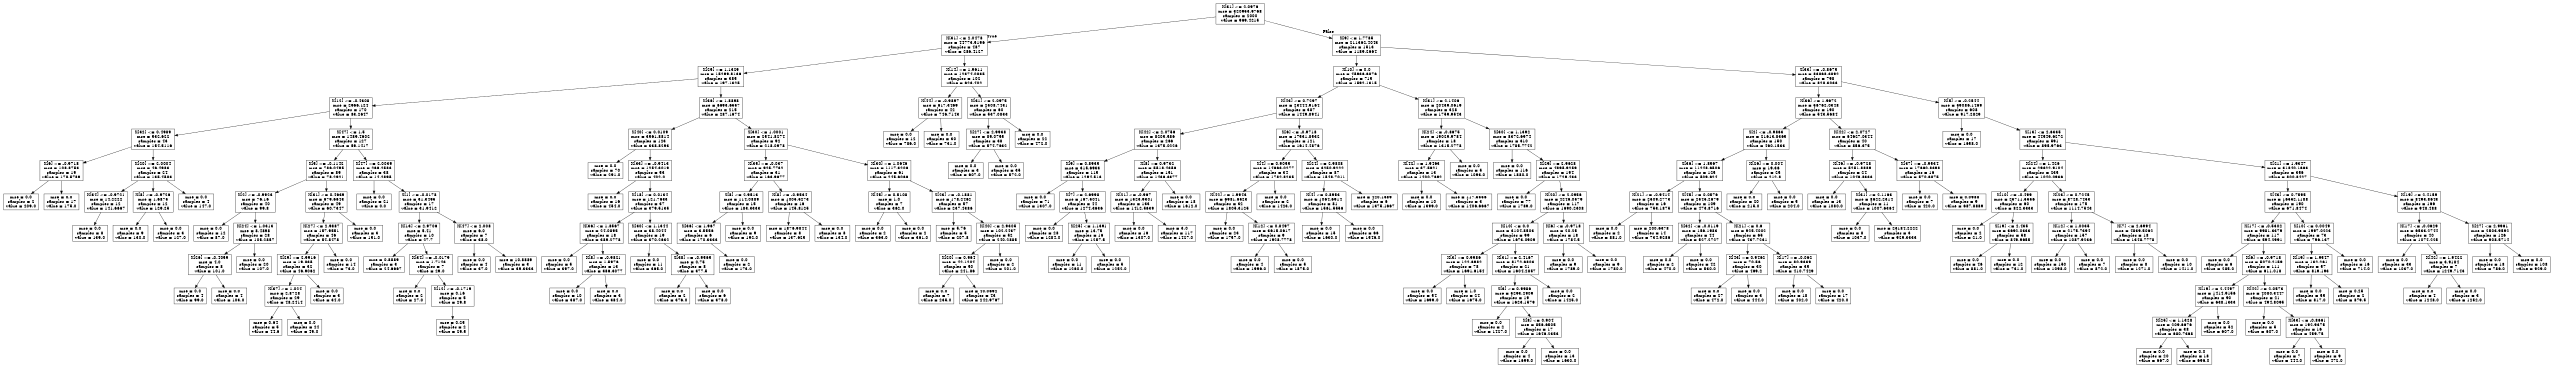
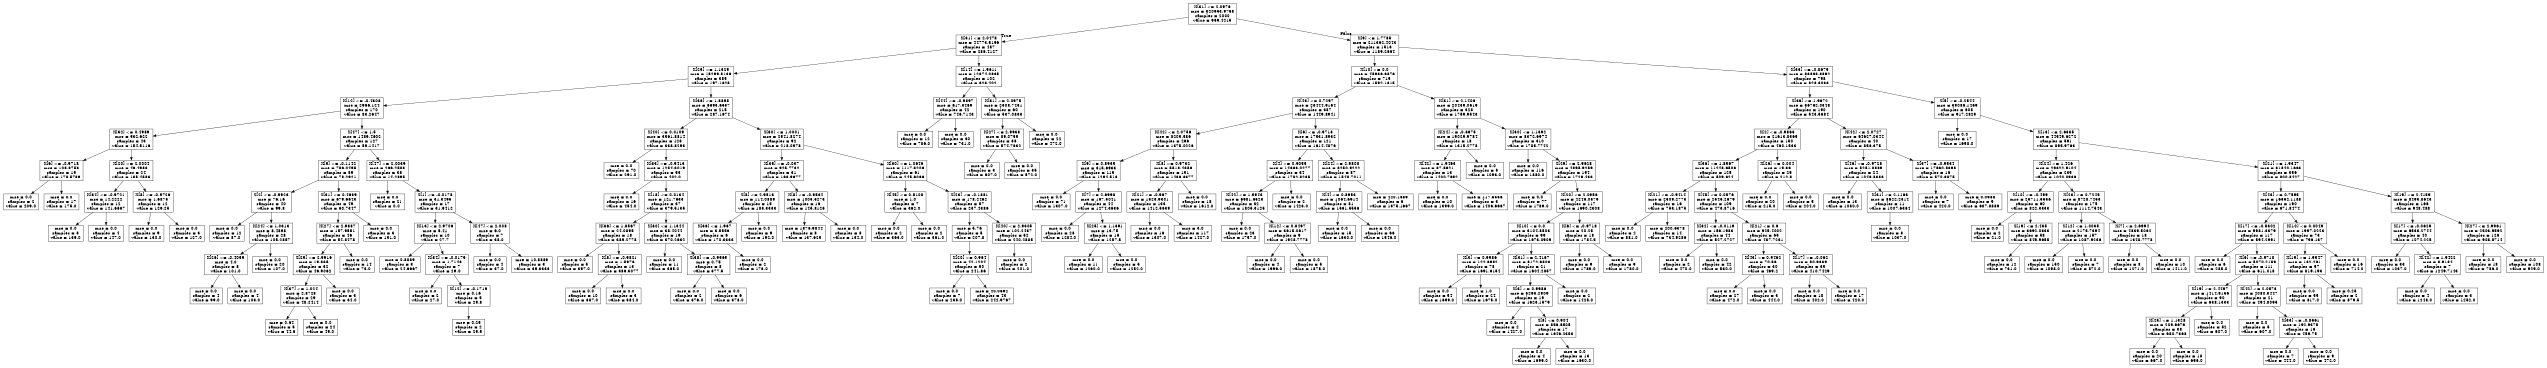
  digraph {
    node [shape=box]
    n1 [label="X[31] <= 2.0976\nmse = 320953.9768\nsamples = 2000\nvalue = 969.4215"]
    n2 [label="X[31] <= 2.0478\nmse = 44773.5196\nsamples = 487\nvalue = 286.4127"]
    n3 [label="X[9] <= 1.7785\nmse = 211362.4043\nsamples = 1513\nvalue = 1189.2664"]
    n4 [label="X[25] <= 1.1329\nmse = 15299.8136\nsamples = 385\nvalue = 197.1325"]
    n5 [label="X[14] <= 1.9611\nmse = 12374.0835\nsamples = 102\nvalue = 623.402"]
    n6 [label="X[10] <= 0.0\nmse = 45936.6876\nsamples = 715\nvalue = 1592.1315"]
    n7 [label="X[33] <= -0.8675\nmse = 83868.3892\nsamples = 798\nvalue = 828.3033"]
    n8 [label="X[12] <= -0.4308\nmse = 2966.124\nsamples = 170\nvalue = 83.2647"]
    n9 [label="X[36] <= 1.8898\nmse = 6693.6557\nsamples = 215\nvalue = 287.1674"]
    n10 [label="X[44] <= -0.9897\nmse = 617.3469\nsamples = 42\nvalue = 746.7143"]
    n11 [label="X[31] <= 2.0975\nmse = 2508.7431\nsamples = 60\nvalue = 537.0833"]
    n12 [label="X[32] <= 0.4989\nmse = 532.622\nsamples = 43\nvalue = 154.5116"]
    n13 [label="X[47] <= 1.5\nmse = 1489.4602\nsamples = 127\nvalue = 59.1417"]
    n14 [label="X[40] <= 0.0109\nmse = 3561.8814\nsamples = 123\nvalue = 338.8293"]
    n15 [label="X[30] <= 1.0001\nmse = 2541.8274\nsamples = 92\nvalue = 218.0978"]
    n16 [label="X[6] <= -0.9718\nmse = 108.8753\nsamples = 19\nvalue = 178.5789"]
    n17 [label="X[20] <= 2.0004\nmse = 46.4983\nsamples = 24\nvalue = 135.4583"]
    n18 [label="X[5] <= -0.1142\nmse = 786.0495\nsamples = 89\nvalue = 78.2921"]
    n19 [label="X[47] <= 2.0039\nmse = 266.2583\nsamples = 38\nvalue = 14.2895"]
    n20 [label="mse = 0.0\nsamples = 2\nvalue = 209.0"]
    n21 [label="mse = 0.0\nsamples = 17\nvalue = 175.0"]
    n22 [label="X[34] <= -0.9721\nmse = 14.2222\nsamples = 12\nvalue = 141.6667"]
    n23 [label="X[8] <= -0.9726\nmse = 1.6875\nsamples = 12\nvalue = 129.25"]
    n24 [label="mse = 0.0\nsamples = 8\nvalue = 139.0"]
    n25 [label="mse = 0.0\nsamples = 4\nvalue = 147.0"]
    n26 [label="mse = 0.0\nsamples = 9\nvalue = 130.0"]
    n27 [label="mse = 0.0\nsamples = 3\nvalue = 127.0"]
    n28 [label="X[2] <= -0.9923\nmse = 76.16\nsamples = 40\nvalue = 99.8"]
    n29 [label="X[31] <= 0.4639\nmse = 679.6643\nsamples = 49\nvalue = 60.7347"]
    n30 [label="mse = 0.0\nsamples = 21\nvalue = 0.0"]
    n31 [label="X[1] <= -0.0178\nmse = 31.3495\nsamples = 17\nvalue = 31.9412"]
    n32 [label="mse = 0.0\nsamples = 12\nvalue = 87.0"]
    n33 [label="X[24] <= 1.0313\nmse = 8.4898\nsamples = 28\nvalue = 105.2857"]
    n34 [label="X[27] <= 2.9887\nmse = 157.9551\nsamples = 46\nvalue = 54.8478"]
    n35 [label="mse = 0.0\nsamples = 3\nvalue = 151.0"]
    n36 [label="X[26] <= -0.4059\nmse = 4.0\nsamples = 8\nvalue = 101.0"]
    n37 [label="mse = 0.0\nsamples = 20\nvalue = 107.0"]
    n38 [label="mse = 0.0\nsamples = 4\nvalue = 99.0"]
    n39 [label="mse = 0.0\nsamples = 4\nvalue = 103.0"]
    n40 [label="X[29] <= 2.9916\nmse = 19.835\nsamples = 32\nvalue = 46.9062"]
    n41 [label="mse = 0.0\nsamples = 14\nvalue = 73.0"]
    n42 [label="X[37] <= 1.024\nmse = 2.8728\nsamples = 29\nvalue = 48.2414"]
    n43 [label="mse = 0.0\nsamples = 3\nvalue = 34.0"]
    n44 [label="mse = 0.64\nsamples = 5\nvalue = 44.6"]
    n45 [label="mse = 0.0\nsamples = 24\nvalue = 49.0"]
    n46 [label="X[13] <= 2.9706\nmse = 5.41\nsamples = 10\nvalue = 27.7"]
    n47 [label="X[47] <= 2.008\nmse = 6.0\nsamples = 7\nvalue = 38.0"]
    n48 [label="mse = 0.8889\nsamples = 3\nvalue = 24.6667"]
    n49 [label="X[34] <= -0.0179\nmse = 1.7143\nsamples = 7\nvalue = 29.0"]
    n50 [label="mse = 0.0\nsamples = 4\nvalue = 37.0"]
    n51 [label="mse = 10.8889\nsamples = 3\nvalue = 39.3333"]
    n52 [label="mse = 0.0\nsamples = 2\nvalue = 27.0"]
    n53 [label="X[12] <= -0.1719\nmse = 0.16\nsamples = 5\nvalue = 29.8"]
    n54 [label="mse = 0.25\nsamples = 2\nvalue = 29.5"]
    n55 [label="mse = 0.0\nsamples = 70\nvalue = 291.0"]
    n56 [label="X[33] <= -0.9413\nmse = 1254.3019\nsamples = 53\nvalue = 402.0"]
    n57 [label="X[35] <= -0.037\nmse = 925.7732\nsamples = 31\nvalue = 163.9677"]
    n58 [label="X[30] <= 1.0646\nmse = 1117.3206\nsamples = 61\nvalue = 245.6066"]
    n59 [label="mse = 0.0\nsamples = 16\nvalue = 454.0"]
    n60 [label="X[18] <= 0.0134\nmse = 121.7633\nsamples = 37\nvalue = 379.5135"]
    n61 [label="X[36] <= 1.8567\nmse = 24.0895\nsamples = 18\nvalue = 389.2778"]
    n62 [label="X[30] <= 1.1344\nmse = 38.4044\nsamples = 19\nvalue = 370.2632"]
    n63 [label="mse = 0.0\nsamples = 5\nvalue = 397.0"]
    n64 [label="X[8] <= -0.9821\nmse = 1.5976\nsamples = 13\nvalue = 386.3077"]
    n65 [label="mse = 0.0\nsamples = 11\nvalue = 365.0"]
    n66 [label="X[38] <= -0.9565\nmse = 0.75\nsamples = 8\nvalue = 377.5"]
    n67 [label="mse = 0.0\nsamples = 10\nvalue = 387.0"]
    n68 [label="mse = 0.0\nsamples = 3\nvalue = 384.0"]
    n69 [label="mse = 0.0\nsamples = 2\nvalue = 376.0"]
    n70 [label="mse = 0.0\nsamples = 6\nvalue = 378.0"]
    n71 [label="X[8] <= 2.9513\nmse = 114.0889\nsamples = 15\nvalue = 183.3333"]
    n72 [label="X[8] <= -0.9534\nmse = 1005.5273\nsamples = 16\nvalue = 145.8125"]
    n73 [label="X[45] <= 0.5108\nmse = 1.0\nsamples = 7\nvalue = 362.0"]
    n74 [label="X[23] <= -0.1881\nmse = 178.2462\nsamples = 57\nvalue = 237.4386"]
    n75 [label="X[36] <= 1.967\nmse = 3.5556\nsamples = 6\nvalue = 170.3333"]
    n76 [label="mse = 0.0\nsamples = 9\nvalue = 192.0"]
    n77 [label="mse = 1876.9844\nsamples = 8\nvalue = 137.625"]
    n78 [label="mse = 0.0\nsamples = 8\nvalue = 134.0"]
    n79 [label="mse = 0.0\nsamples = 2\nvalue = 173.0"]
    n80 [label="mse = 0.0\nsamples = 2\nvalue = 363.0"]
    n81 [label="mse = 0.0\nsamples = 2\nvalue = 361.0"]
    n82 [label="mse = 5.76\nsamples = 5\nvalue = 207.8"]
    n83 [label="X[40] <= 2.9305\nmse = 102.2437\nsamples = 52\nvalue = 240.2885"]
    n84 [label="X[20] <= 0.964\nmse = 42.1204\nsamples = 50\nvalue = 241.86"]
    n85 [label="mse = 0.0\nsamples = 2\nvalue = 201.0"]
    n86 [label="mse = 0.0\nsamples = 7\nvalue = 235.0"]
    n87 [label="mse = 40.0692\nsamples = 43\nvalue = 242.9767"]
    n88 [label="mse = 0.0\nsamples = 12\nvalue = 786.0"]
    n89 [label="mse = 0.0\nsamples = 30\nvalue = 731.0"]
    n90 [label="X[27] <= 2.9938\nmse = 89.0755\nsamples = 38\nvalue = 574.7632"]
    n91 [label="mse = 0.0\nsamples = 22\nvalue = 472.0"]
    n92 [label="mse = 0.0\nsamples = 3\nvalue = 607.0"]
    n93 [label="mse = 0.0\nsamples = 35\nvalue = 572.0"]
    n94 [label="X[43] <= 0.7297\nmse = 23444.9164\nsamples = 387\nvalue = 1449.8941"]
    n95 [label="X[31] <= 2.1406\nmse = 20439.0619\nsamples = 328\nvalue = 1759.9543"]
    n96 [label="X[36] <= 1.9672\nmse = 56762.0348\nsamples = 190\nvalue = 543.5684"]
    n97 [label="X[5] <= -0.2544\nmse = 59086.1469\nsamples = 608\nvalue = 917.2829"]
    n98 [label="X[42] <= 2.0756\nmse = 8205.586\nsamples = 266\nvalue = 1375.0226"]
    n99 [label="X[6] <= -0.9718\nmse = 17531.8532\nsamples = 121\nvalue = 1614.4876"]
    n100 [label="X[24] <= -0.8675\nmse = 19029.9784\nsamples = 18\nvalue = 1315.2778"]
    n101 [label="X[30] <= 1.1392\nmse = 8372.6974\nsamples = 310\nvalue = 1785.7742"]
    n102 [label="X[9] <= 0.8935\nmse = 315.6933\nsamples = 115\nvalue = 1294.513"]
    n103 [label="X[8] <= 0.9732\nmse = 5518.4356\nsamples = 151\nvalue = 1436.3377"]
    n104 [label="X[4] <= 0.9055\nmse = 14663.0277\nsamples = 34\nvalue = 1782.8235"]
    n105 [label="X[24] <= 2.9808\nmse = 3250.9222\nsamples = 87\nvalue = 1548.7011"]
    n106 [label="mse = 0.0\nsamples = 71\nvalue = 1307.0"]
    n107 [label="X[7] <= 2.6998\nmse = 167.5041\nsamples = 44\nvalue = 1274.3636"]
    n108 [label="X[21] <= -0.967\nmse = 1523.9301\nsamples = 133\nvalue = 1412.5639"]
    n109 [label="mse = 0.0\nsamples = 18\nvalue = 1612.0"]
    n110 [label="mse = 0.0\nsamples = 28\nvalue = 1284.0"]
    n111 [label="X[25] <= 1.1391\nmse = 13.75\nsamples = 16\nvalue = 1257.5"]
    n112 [label="mse = 0.0\nsamples = 11\nvalue = 1260.0"]
    n113 [label="mse = 0.0\nsamples = 5\nvalue = 1252.0"]
    n114 [label="mse = 0.0\nsamples = 16\nvalue = 1307.0"]
    n115 [label="mse = 3.0\nsamples = 117\nvalue = 1427.0"]
    n116 [label="X[42] <= 1.9943\nmse = 6981.6523\nsamples = 32\nvalue = 1805.3125"]
    n117 [label="mse = 0.0\nsamples = 2\nvalue = 1423.0"]
    n118 [label="X[4] <= 0.8953\nmse = 1064.6914\nsamples = 81\nvalue = 1561.5556"]
    n119 [label="mse = 420.1389\nsamples = 6\nvalue = 1375.1667"]
    n120 [label="mse = 0.0\nsamples = 23\nvalue = 1757.0"]
    n121 [label="X[12] <= 0.8497\nmse = 3615.0617\nsamples = 9\nvalue = 1928.7778"]
    n122 [label="mse = 0.0\nsamples = 4\nvalue = 1996.0"]
    n123 [label="mse = 0.0\nsamples = 5\nvalue = 1875.0"]
    n124 [label="mse = 0.0\nsamples = 15\nvalue = 1630.0"]
    n125 [label="mse = 0.0\nsamples = 66\nvalue = 1546.0"]
    n126 [label="X[42] <= 1.9463\nmse = 37.5621\nsamples = 13\nvalue = 1400.7692"]
    n127 [label="mse = 0.0\nsamples = 5\nvalue = 1093.0"]
    n128 [label="mse = 0.0\nsamples = 116\nvalue = 1880.0"]
    n129 [label="X[29] <= 2.9628\nmse = 4895.9259\nsamples = 194\nvalue = 1729.433"]
    n130 [label="mse = 0.0\nsamples = 10\nvalue = 1399.0"]
    n131 [label="mse = 117.5556\nsamples = 3\nvalue = 1406.6667"]
    n132 [label="mse = 0.0\nsamples = 77\nvalue = 1789.0"]
    n133 [label="X[20] <= 2.0956\nmse = 4246.0579\nsamples = 117\nvalue = 1690.2308"]
    n134 [label="X[10] <= 0.0\nmse = 3104.8503\nsamples = 99\nvalue = 1673.0909"]
    n135 [label="X[6] <= -0.9718\nmse = 20.25\nsamples = 18\nvalue = 1784.5"]
    n136 [label="X[3] <= 0.9986\nmse = 122.6982\nsamples = 78\nvalue = 1691.6154"]
    n137 [label="X[31] <= 2.4167\nmse = 8172.6803\nsamples = 21\nvalue = 1604.2857"]
    n138 [label="mse = 0.0\nsamples = 9\nvalue = 1789.0"]
    n139 [label="mse = 0.0\nsamples = 9\nvalue = 1780.0"]
    n140 [label="mse = 0.0\nsamples = 54\nvalue = 1699.0"]
    n141 [label="mse = 1.0\nsamples = 24\nvalue = 1675.0"]
    n142 [label="X[3] <= 0.9986\nmse = 5293.2909\nsamples = 19\nvalue = 1623.1579"]
    n143 [label="mse = 0.0\nsamples = 2\nvalue = 1425.0"]
    n144 [label="mse = 0.0\nsamples = 2\nvalue = 1427.0"]
    n145 [label="X[8] <= 0.904\nmse = 856.6505\nsamples = 17\nvalue = 1646.2353"]
    n146 [label="mse = 0.0\nsamples = 4\nvalue = 1699.0"]
    n147 [label="mse = 0.0\nsamples = 13\nvalue = 1630.0"]
    n148 [label="X[2] <= -0.9863\nmse = 21613.8365\nsamples = 150\nvalue = 460.1533"]
    n149 [label="X[42] <= 2.0727\nmse = 64627.0344\nsamples = 40\nvalue = 856.375"]
    n150 [label="mse = 0.0\nsamples = 17\nvalue = 1658.0"]
    n151 [label="X[13] <= 2.6335\nmse = 44549.6272\nsamples = 591\nvalue = 895.9763"]
    n152 [label="X[36] <= 1.8567\nmse = 11248.6506\nsamples = 125\nvalue = 509.624"]
    n153 [label="X[26] <= 0.004\nmse = 19.36\nsamples = 25\nvalue = 212.8"]
    n154 [label="X[46] <= -0.9728\nmse = 5251.8889\nsamples = 24\nvalue = 1046.8333"]
    n155 [label="X[37] <= -0.9534\nmse = 17660.8398\nsamples = 16\nvalue = 570.6875"]
    n156 [label="X[21] <= -0.9414\nmse = 2509.2773\nsamples = 16\nvalue = 753.1875"]
    n157 [label="X[45] <= 0.0576\nmse = 2545.2679\nsamples = 109\nvalue = 473.8716"]
    n158 [label="mse = 0.0\nsamples = 20\nvalue = 215.0"]
    n159 [label="mse = 0.0\nsamples = 5\nvalue = 204.0"]
    n160 [label="mse = 0.0\nsamples = 2\nvalue = 881.0"]
    n161 [label="mse = 200.6378\nsamples = 14\nvalue = 734.9286"]
    n162 [label="X[32] <= -0.0119\nmse = 156.1983\nsamples = 44\nvalue = 527.2727"]
    n163 [label="X[21] <= 0.6\nmse = 925.4002\nsamples = 65\nvalue = 437.7231"]
    n164 [label="mse = 0.0\nsamples = 2\nvalue = 470.0"]
    n165 [label="mse = 0.0\nsamples = 42\nvalue = 530.0"]
    n166 [label="X[43] <= 0.9462\nmse = 70.56\nsamples = 30\nvalue = 469.2"]
    n167 [label="X[17] <= -0.062\nmse = 80.9339\nsamples = 35\nvalue = 410.7429"]
    n168 [label="mse = 0.0\nsamples = 27\nvalue = 472.0"]
    n169 [label="mse = 0.0\nsamples = 3\nvalue = 444.0"]
    n170 [label="mse = 0.0\nsamples = 18\nvalue = 402.0"]
    n171 [label="mse = 0.0\nsamples = 17\nvalue = 420.0"]
    n172 [label="mse = 0.0\nsamples = 13\nvalue = 1080.0"]
    n173 [label="X[31] <= 2.1163\nmse = 8622.2314\nsamples = 11\nvalue = 1007.6364"]
    n174 [label="mse = 0.0\nsamples = 7\nvalue = 420.0"]
    n175 [label="mse = 0.0988\nsamples = 9\nvalue = 687.8889"]
    n176 [label="mse = 0.0\nsamples = 8\nvalue = 1037.0"]
-   n177 [label="mse = 23184.2222\nsamples = 3\nvalue = 929.3333"]
    n178 [label="X[24] <= 1.426\nmse = 29322.9104\nsamples = 235\nvalue = 1040.0936"]
    n179 [label="X[21] <= 1.9347\nmse = 31840.1663\nsamples = 356\nvalue = 800.8427"]
    n180 [label="X[10] <= -0.499\nmse = 25711.5556\nsamples = 60\nvalue = 822.3333"]
    n181 [label="X[23] <= 0.7245\nmse = 8728.7453\nsamples = 175\nvalue = 1114.7543"]
    n182 [label="X[43] <= 0.7595\nmse = 16552.1188\nsamples = 190\nvalue = 671.8474"]
    n183 [label="X[19] <= 2.4159\nmse = 8493.8643\nsamples = 166\nvalue = 948.488"]
    n184 [label="mse = 0.0\nsamples = 2\nvalue = 21.0"]
    n185 [label="X[19] <= 2.435\nmse = 3692.0333\nsamples = 58\nvalue = 849.9655"]
    n186 [label="X[12] <= 1.0035\nmse = 2175.7394\nsamples = 157\nvalue = 1087.9236"]
    n187 [label="X[7] <= 2.6994\nmse = 4839.5062\nsamples = 18\nvalue = 1348.7778"]
-   n188 [label="mse = 0.0\nsamples = 46\nvalue = 881.0"]
    n189 [label="mse = 0.0\nsamples = 12\nvalue = 731.0"]
    n190 [label="mse = 0.0\nsamples = 150\nvalue = 1098.0"]
    n191 [label="mse = 0.0\nsamples = 7\nvalue = 872.0"]
    n192 [label="mse = 0.0\nsamples = 8\nvalue = 1271.0"]
    n193 [label="mse = 0.0\nsamples = 10\nvalue = 1411.0"]
    n194 [label="X[17] <= -0.5302\nmse = 9981.3379\nsamples = 117\nvalue = 594.2991"]
    n195 [label="X[10] <= 0.0049\nmse = 1997.0223\nsamples = 73\nvalue = 796.137"]
    n196 [label="X[17] <= -0.0629\nmse = 6533.2744\nsamples = 40\nvalue = 1074.225"]
    n197 [label="X[27] <= 2.9961\nmse = 2503.9592\nsamples = 126\nvalue = 908.5714"]
    n198 [label="mse = 0.0\nsamples = 6\nvalue = 285.0"]
    n199 [label="X[6] <= -0.9718\nmse = 5070.2159\nsamples = 111\nvalue = 611.018"]
    n200 [label="X[19] <= 1.9547\nmse = 132.261\nsamples = 57\nvalue = 819.193"]
    n201 [label="mse = 0.0\nsamples = 16\nvalue = 714.0"]
    n202 [label="X[19] <= 2.4497\nmse = 1414.9156\nsamples = 90\nvalue = 638.1333"]
    n203 [label="X[42] <= 2.0573\nmse = 4080.3447\nsamples = 21\nvalue = 494.8095"]
    n204 [label="X[25] <= 1.1328\nmse = 209.6676\nsamples = 38\nvalue = 680.7368"]
    n205 [label="mse = 0.0\nsamples = 52\nvalue = 607.0"]
    n206 [label="mse = 0.0\nsamples = 5\nvalue = 607.0"]
    n207 [label="X[33] <= -0.8661\nmse = 192.9375\nsamples = 16\nvalue = 459.75"]
    n208 [label="mse = 0.0\nsamples = 20\nvalue = 667.0"]
    n209 [label="mse = 0.0\nsamples = 18\nvalue = 696.0"]
    n210 [label="mse = 0.0\nsamples = 7\nvalue = 444.0"]
    n211 [label="mse = 0.0\nsamples = 9\nvalue = 472.0"]
    n212 [label="mse = 0.0\nsamples = 55\nvalue = 817.0"]
    n213 [label="mse = 0.25\nsamples = 2\nvalue = 879.5"]
    n214 [label="mse = 0.0\nsamples = 33\nvalue = 1037.0"]
    n215 [label="X[42] <= 1.9422\nmse = 3.9184\nsamples = 7\nvalue = 1249.7143"]
    n216 [label="mse = 0.0\nsamples = 18\nvalue = 786.0"]
    n217 [label="mse = 0.0\nsamples = 108\nvalue = 929.0"]
    n218 [label="mse = 0.0\nsamples = 4\nvalue = 1248.0"]
    n219 [label="mse = 0.0\nsamples = 3\nvalue = 1252.0"]
    n1 -> n2 [headlabel=True labelangle=45 labeldistance=2.5]
    n1 -> n3 [headlabel=False labelangle=-45 labeldistance=2.5]
    n2 -> n4
    n2 -> n5
    n3 -> n6
    n3 -> n7
    n4 -> n8
    n4 -> n9
    n5 -> n10
    n5 -> n11
    n6 -> n94
    n6 -> n95
    n7 -> n96
    n7 -> n97
    n8 -> n12
    n8 -> n13
    n9 -> n14
    n9 -> n15
    n10 -> n88
    n10 -> n89
    n11 -> n90
    n11 -> n91
    n12 -> n16
    n12 -> n17
    n13 -> n18
    n13 -> n19
    n14 -> n55
    n14 -> n56
    n15 -> n57
    n15 -> n58
    n16 -> n20
    n16 -> n21
    n17 -> n22
    n17 -> n23
    n18 -> n28
    n18 -> n29
    n19 -> n30
    n19 -> n31
    n22 -> n24
-   n17 -> n25
+   n22 -> n25
    n23 -> n26
    n23 -> n27
    n28 -> n32
    n28 -> n33
    n29 -> n34
    n29 -> n35
    n31 -> n46
    n31 -> n47
    n33 -> n36
    n33 -> n37
    n34 -> n40
    n34 -> n41
    n36 -> n38
    n36 -> n39
    n40 -> n42
    n40 -> n43
    n42 -> n44
    n42 -> n45
    n46 -> n48
    n46 -> n49
    n47 -> n50
    n47 -> n51
    n49 -> n52
    n49 -> n53
    n53 -> n54
    n56 -> n59
    n56 -> n60
    n57 -> n71
    n57 -> n72
    n58 -> n73
    n58 -> n74
    n60 -> n61
    n60 -> n62
    n61 -> n63
    n61 -> n64
    n62 -> n65
    n62 -> n66
    n64 -> n67
    n64 -> n68
    n66 -> n69
    n66 -> n70
    n71 -> n75
    n71 -> n76
    n72 -> n77
    n72 -> n78
    n73 -> n80
    n73 -> n81
    n74 -> n82
    n74 -> n83
    n75 -> n79
-   n83 -> n84
+   n82 -> n84
    n83 -> n85
    n84 -> n86
    n84 -> n87
    n90 -> n92
    n90 -> n93
    n94 -> n98
    n94 -> n99
    n95 -> n100
    n95 -> n101
    n96 -> n148
    n96 -> n149
    n97 -> n150
    n97 -> n151
    n98 -> n102
    n98 -> n103
    n99 -> n104
    n99 -> n105
    n100 -> n126
    n100 -> n127
    n101 -> n128
    n101 -> n129
    n102 -> n106
    n102 -> n107
    n103 -> n108
    n103 -> n109
    n104 -> n116
    n104 -> n117
    n105 -> n118
    n105 -> n119
    n107 -> n110
    n107 -> n111
    n108 -> n114
    n108 -> n115
    n111 -> n112
    n111 -> n113
    n116 -> n120
    n116 -> n121
    n118 -> n124
    n118 -> n125
    n121 -> n122
    n121 -> n123
    n126 -> n130
    n126 -> n131
    n129 -> n132
    n129 -> n133
    n133 -> n134
    n133 -> n135
    n134 -> n136
    n134 -> n137
    n135 -> n138
    n135 -> n139
    n136 -> n140
    n136 -> n141
    n137 -> n142
    n137 -> n143
    n142 -> n144
    n142 -> n145
    n145 -> n146
    n145 -> n147
    n148 -> n152
    n148 -> n153
    n149 -> n154
    n149 -> n155
    n151 -> n178
    n151 -> n179
    n152 -> n156
    n152 -> n157
    n153 -> n158
    n153 -> n159
    n154 -> n172
    n154 -> n173
    n155 -> n174
    n155 -> n175
    n156 -> n160
    n156 -> n161
    n157 -> n162
    n157 -> n163
    n162 -> n164
    n162 -> n165
    n163 -> n166
    n163 -> n167
    n166 -> n168
    n166 -> n169
    n167 -> n170
    n167 -> n171
    n173 -> n176
-   n173 -> n177
    n178 -> n180
    n178 -> n181
    n179 -> n182
    n179 -> n183
    n180 -> n184
    n180 -> n185
    n181 -> n186
    n181 -> n187
    n182 -> n194
    n182 -> n195
    n183 -> n196
    n183 -> n197
-   n185 -> n188
    n185 -> n189
    n186 -> n190
    n186 -> n191
    n187 -> n192
    n187 -> n193
    n194 -> n198
    n194 -> n199
    n195 -> n200
    n195 -> n201
    n196 -> n214
    n196 -> n215
    n197 -> n216
    n197 -> n217
    n199 -> n202
    n199 -> n203
    n200 -> n212
    n200 -> n213
    n202 -> n204
    n202 -> n205
    n203 -> n206
    n203 -> n207
    n204 -> n208
    n204 -> n209
    n207 -> n210
    n207 -> n211
    n215 -> n218
    n215 -> n219
  }
